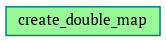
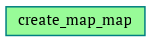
  digraph {
    rankdir=LR
    fontname="PT Serif"
-   n1 [color=teal fillcolor=palegreen fontname="PT Serif" fontsize=10 height=0.2 label=create_double_map shape=record style=filled width=0.4]
+   n1 [color=teal fillcolor=palegreen fontname="PT Serif" fontsize=10 height=0.2 label=create_map_map shape=record style=filled width=0.4]
  }
